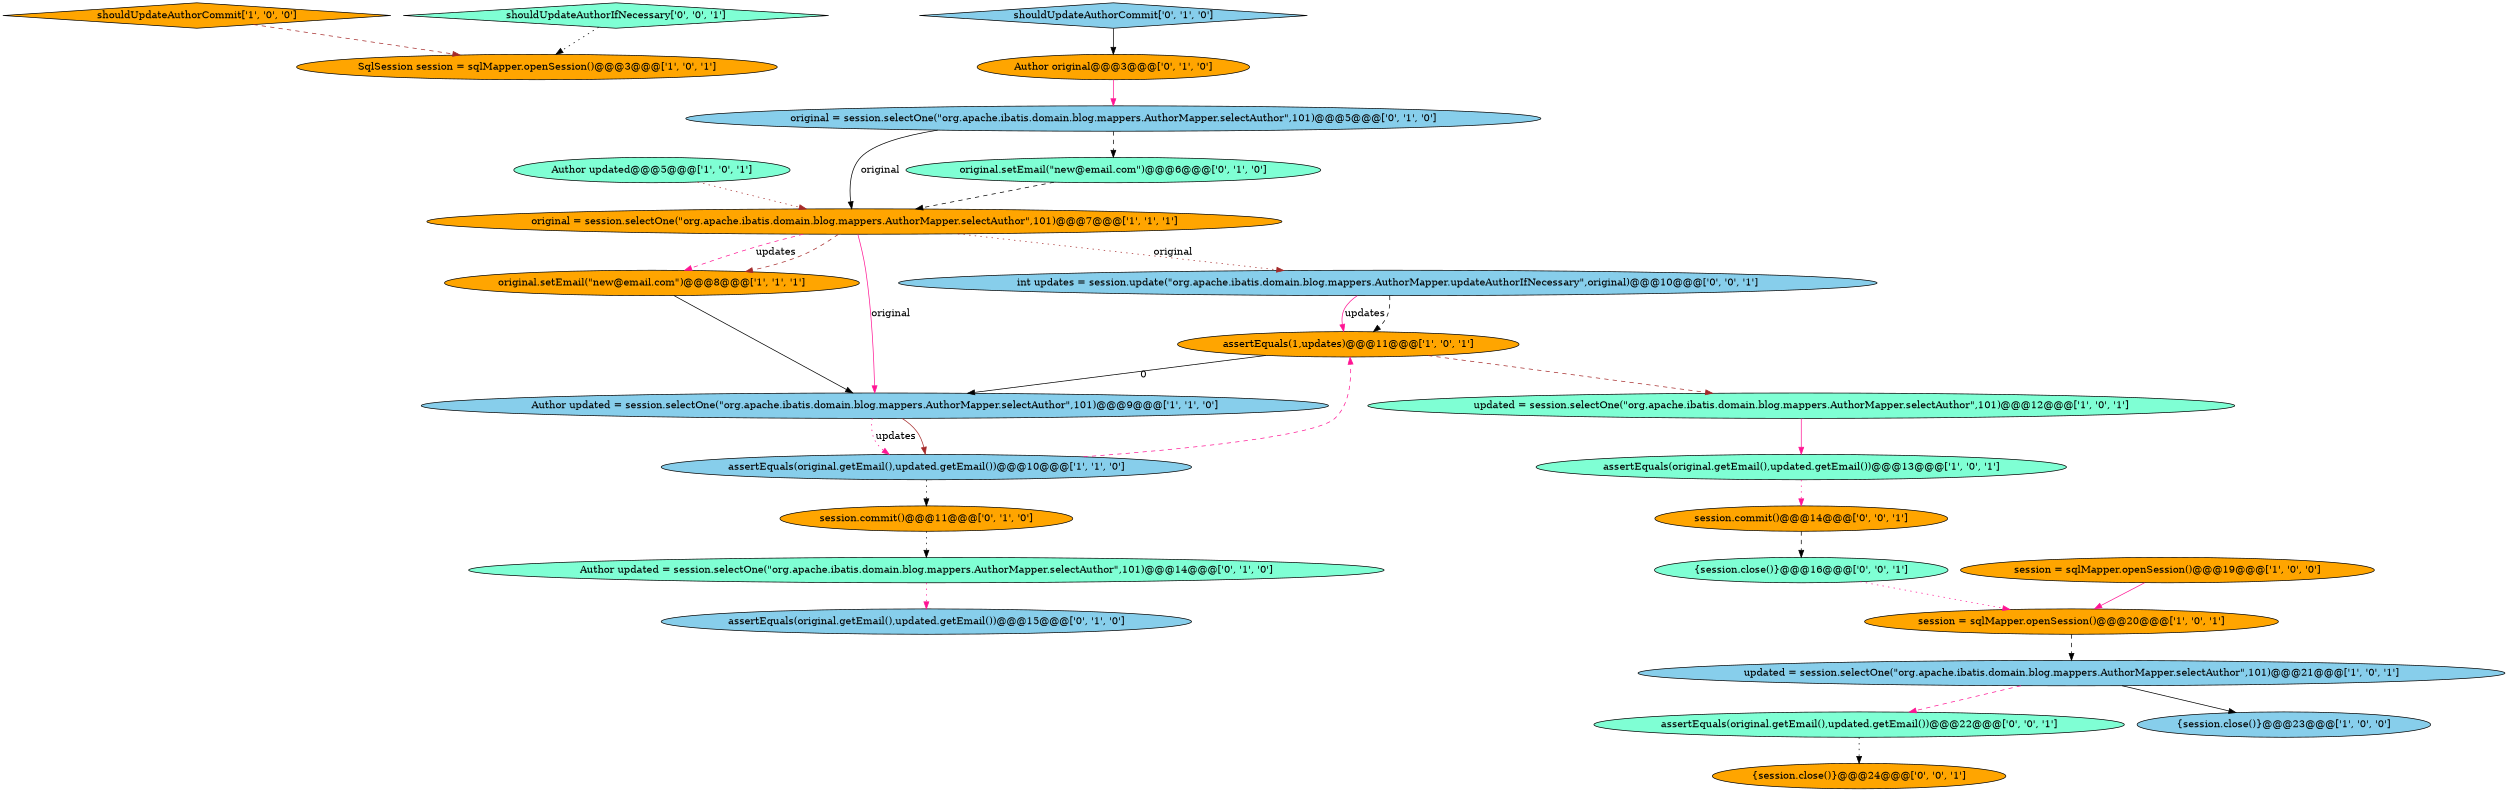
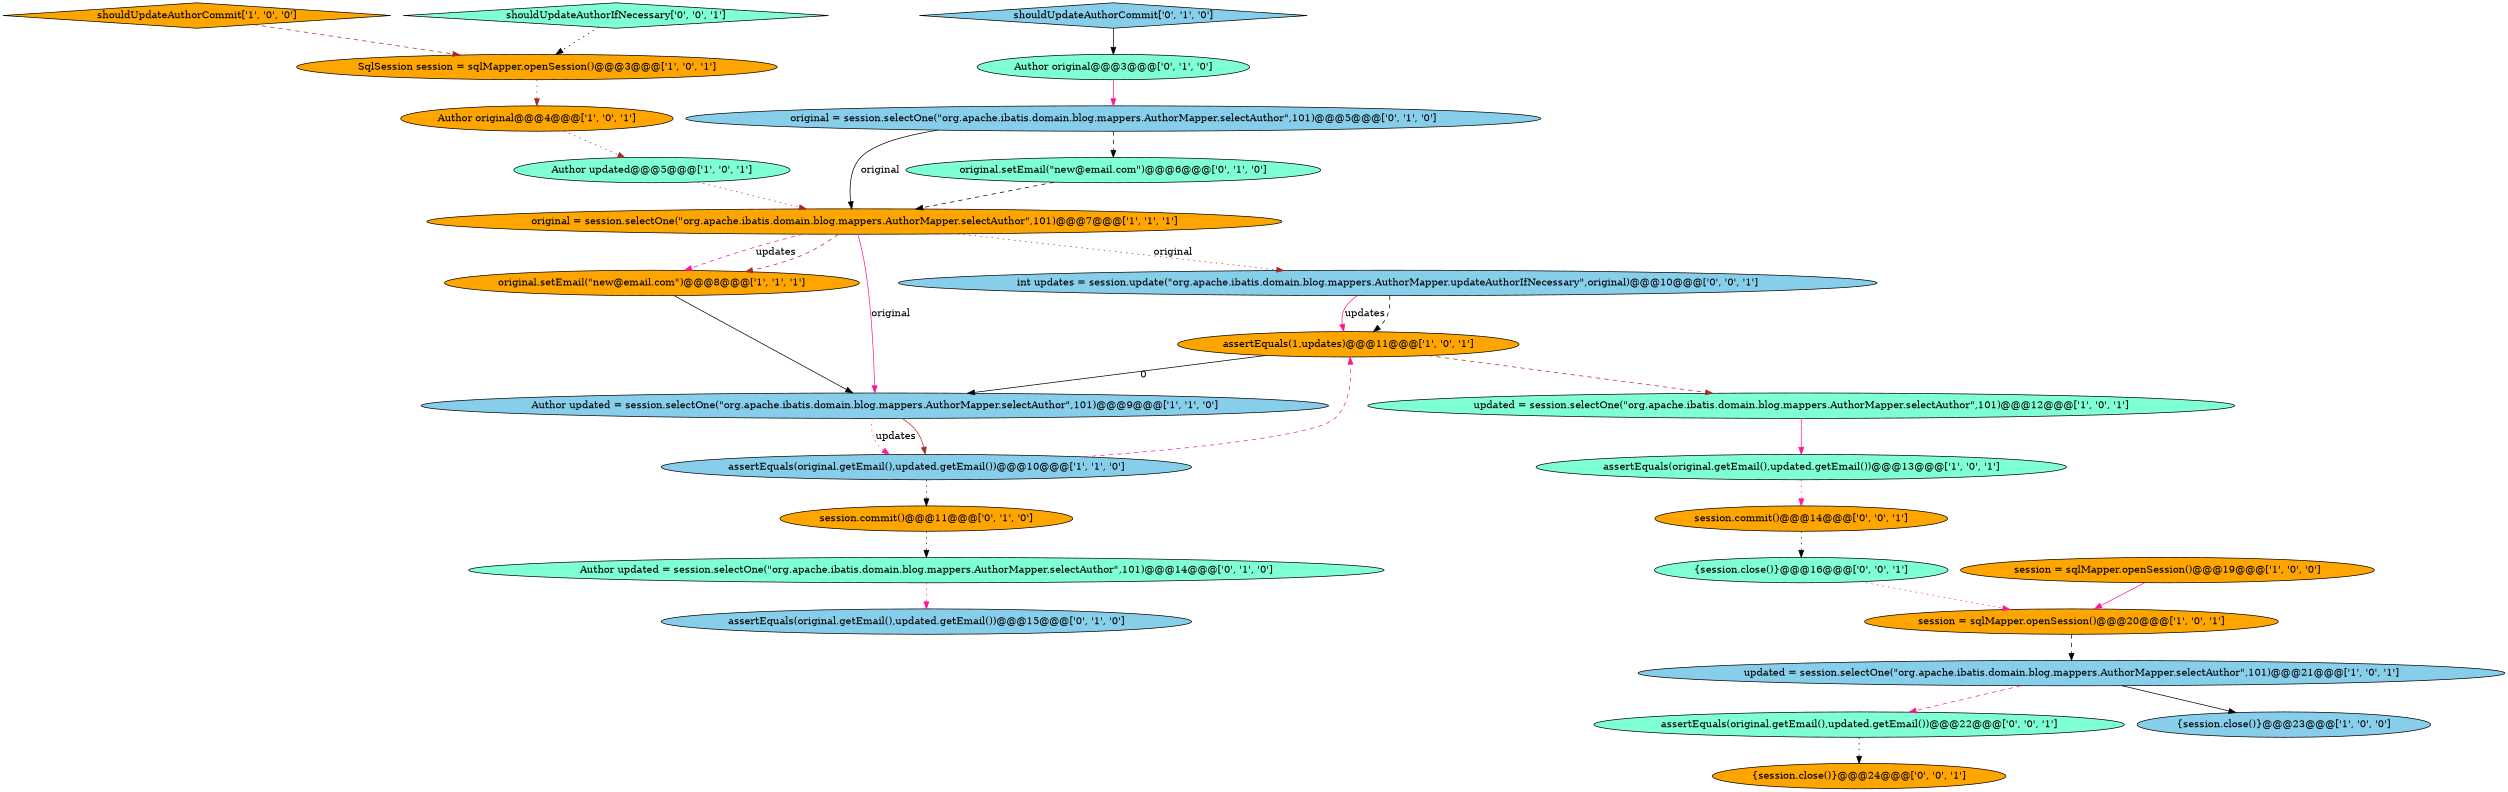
  digraph {
    node [fillcolor=orange shape=ellipse style=filled]
    edge [color=black style=dotted]
    n1 [label="{session.close()}@@@24@@@['0', '0', '1']"]
+   n2 [label="Author original@@@4@@@['1', '0', '1']"]
    n3 [fillcolor=aquamarine label="Author updated@@@5@@@['1', '0', '1']"]
    n4 [label="original = session.selectOne(\"org.apache.ibatis.domain.blog.mappers.AuthorMapper.selectAuthor\",101)@@@7@@@['1', '1', '1']"]
    n5 [fillcolor=skyblue label="original = session.selectOne(\"org.apache.ibatis.domain.blog.mappers.AuthorMapper.selectAuthor\",101)@@@5@@@['0', '1', '0']"]
    n6 [fillcolor=aquamarine label="original.setEmail(\"new@email.com\")@@@6@@@['0', '1', '0']"]
    n7 [label="original.setEmail(\"new@email.com\")@@@8@@@['1', '1', '1']"]
    n8 [fillcolor=skyblue label="Author updated = session.selectOne(\"org.apache.ibatis.domain.blog.mappers.AuthorMapper.selectAuthor\",101)@@@9@@@['1', '1', '0']"]
    n9 [fillcolor=skyblue label="int updates = session.update(\"org.apache.ibatis.domain.blog.mappers.AuthorMapper.updateAuthorIfNecessary\",original)@@@10@@@['0', '0', '1']"]
    n10 [fillcolor=skyblue label="assertEquals(original.getEmail(),updated.getEmail())@@@10@@@['1', '1', '0']"]
    n11 [label="session.commit()@@@14@@@['0', '0', '1']"]
    n12 [fillcolor=aquamarine label="{session.close()}@@@16@@@['0', '0', '1']"]
    n13 [label="session = sqlMapper.openSession()@@@20@@@['1', '0', '1']"]
    n14 [label="session = sqlMapper.openSession()@@@19@@@['1', '0', '0']"]
    n15 [fillcolor=aquamarine label="Author updated = session.selectOne(\"org.apache.ibatis.domain.blog.mappers.AuthorMapper.selectAuthor\",101)@@@14@@@['0', '1', '0']"]
    n16 [fillcolor=skyblue label="assertEquals(original.getEmail(),updated.getEmail())@@@15@@@['0', '1', '0']"]
    n17 [fillcolor=skyblue label="updated = session.selectOne(\"org.apache.ibatis.domain.blog.mappers.AuthorMapper.selectAuthor\",101)@@@21@@@['1', '0', '1']"]
    n18 [fillcolor=aquamarine label="assertEquals(original.getEmail(),updated.getEmail())@@@22@@@['0', '0', '1']"]
    n19 [fillcolor=skyblue label="{session.close()}@@@23@@@['1', '0', '0']"]
    n20 [label="assertEquals(1,updates)@@@11@@@['1', '0', '1']"]
    n21 [fillcolor=aquamarine label="updated = session.selectOne(\"org.apache.ibatis.domain.blog.mappers.AuthorMapper.selectAuthor\",101)@@@12@@@['1', '0', '1']"]
-   n22 [label="Author original@@@3@@@['0', '1', '0']"]
+   n22 [fillcolor=aquamarine label="Author original@@@3@@@['0', '1', '0']"]
    n23 [label="session.commit()@@@11@@@['0', '1', '0']"]
    n24 [fillcolor=skyblue label="shouldUpdateAuthorCommit['0', '1', '0']" shape=diamond]
    n25 [fillcolor=aquamarine label="assertEquals(original.getEmail(),updated.getEmail())@@@13@@@['1', '0', '1']"]
    n26 [label="shouldUpdateAuthorCommit['1', '0', '0']" shape=diamond]
    n27 [label="SqlSession session = sqlMapper.openSession()@@@3@@@['1', '0', '1']"]
    n28 [fillcolor=aquamarine label="shouldUpdateAuthorIfNecessary['0', '0', '1']" shape=diamond]
+   n2 -> n3 [color=brown]
    n3 -> n4 [color=brown]
    n4 -> n7 [color=deeppink label=updates style=dashed]
    n4 -> n7 [color=brown style=dashed]
    n4 -> n8 [color=deeppink label=original style=solid]
    n4 -> n9 [color=brown label=original]
    n5 -> n4 [label=original style=solid]
    n5 -> n6 [style=dashed]
    n6 -> n4 [style=dashed]
    n7 -> n8 [style=solid]
    n8 -> n10 [color=deeppink label=updates]
    n8 -> n10 [color=brown style=solid]
    n9 -> n20 [color=deeppink label=updates style=solid]
    n9 -> n20 [style=dashed]
    n10 -> n20 [color=deeppink style=dashed]
    n10 -> n23
-   n11 -> n12 [style=dashed]
+   n11 -> n12
    n12 -> n13 [color=deeppink]
    n13 -> n17 [style=dashed]
    n14 -> n13 [color=deeppink style=solid]
    n15 -> n16 [color=deeppink]
    n17 -> n18 [color=deeppink style=dashed]
    n17 -> n19 [style=solid]
    n18 -> n1
    n20 -> n8 [label=0 style=solid]
    n20 -> n21 [color=brown style=dashed]
    n21 -> n25 [color=deeppink style=solid]
    n22 -> n5 [color=deeppink style=solid]
    n23 -> n15
    n24 -> n22 [style=solid]
    n25 -> n11 [color=deeppink]
    n26 -> n27 [color=brown style=dashed]
+   n27 -> n2 [color=brown]
    n28 -> n27
  }
